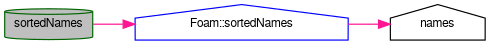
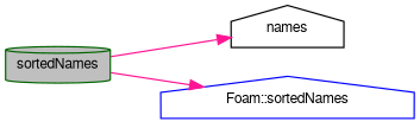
  digraph {
    rankdir=LR
    node [fontname=FreeSans fontsize=10 shape=house]
    edge [color=deeppink fontname=FreeSans fontsize=10 labelfontname=FreeSans labelfontsize=10 style=solid]
    n1 [color=darkgreen fillcolor=grey75 fontcolor=black height=0.2 label=sortedNames shape=cylinder style=filled width=0.4]
    n2 [color=black height=0.2 label=names width=0.4]
    n3 [color=blue height=0.2 label="Foam::sortedNames" width=0.4]
-   n3 -> n2
+   n1 -> n2
    n1 -> n3
  }
